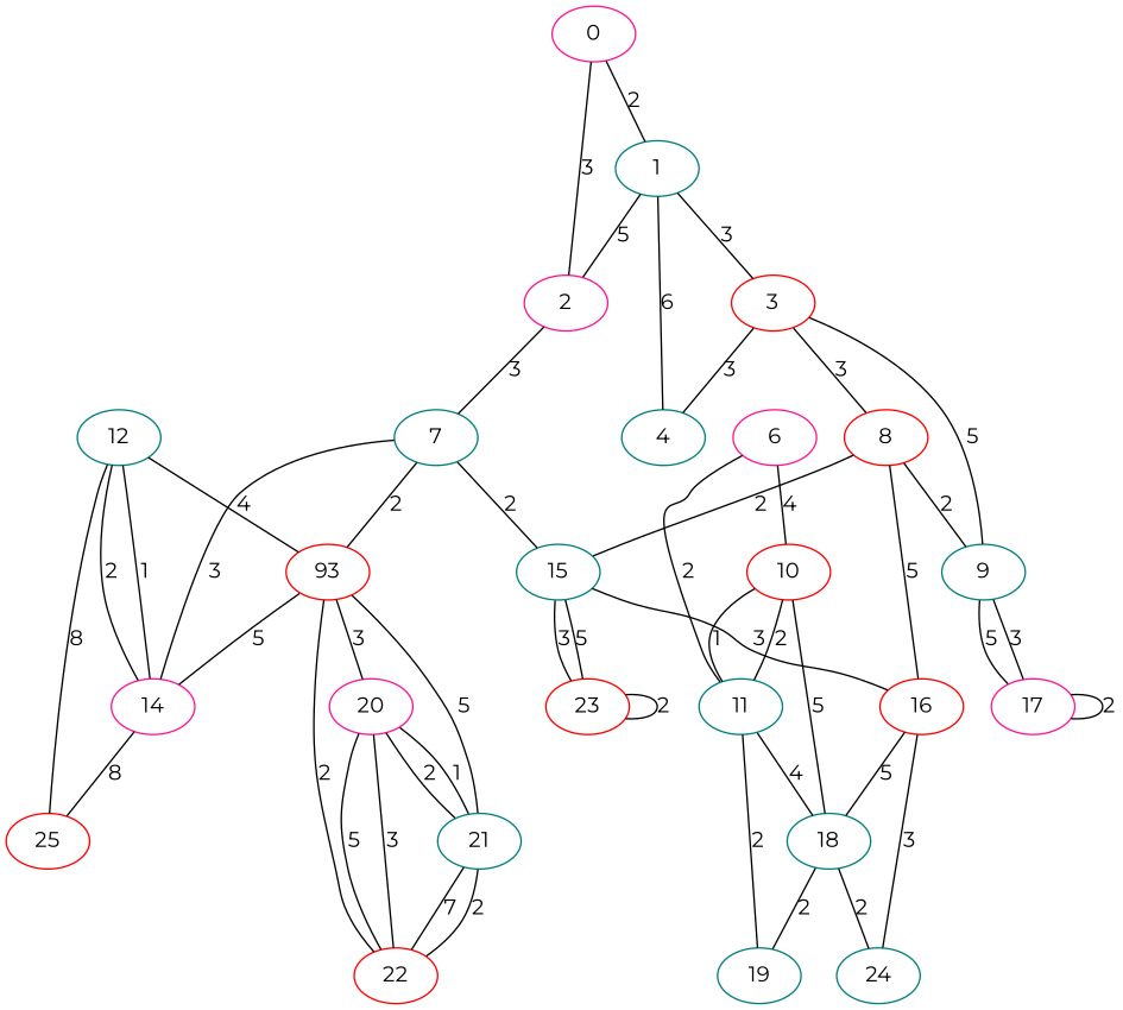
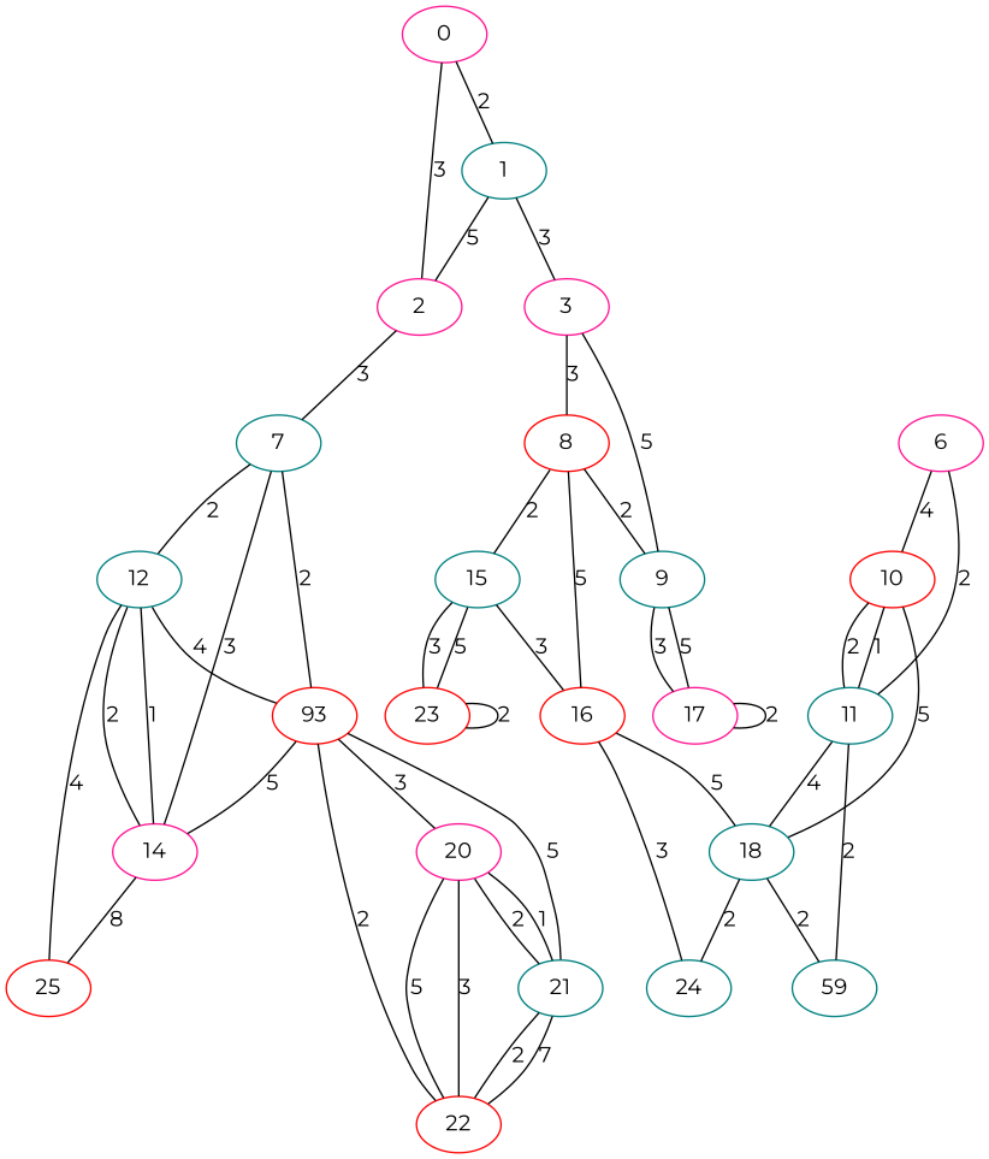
  graph {
    fontname=Montserrat
    node [color=teal fontname=Montserrat weight=1]
    edge [fontname=Montserrat]
    0 [color=deeppink]
    1
    2 [color=deeppink]
-   3 [color=red]
-   4
+   3 [color=deeppink]
    7
    8 [color=red]
    9
    12
    n10 [color=red label=93]
    14 [color=deeppink]
    15
    16 [color=red]
    17 [color=deeppink weight=2]
    6 [color=deeppink]
    10 [color=red]
    11
    18
-   19
+   19 [label=59]
    25 [color=red weight=4]
    20 [color=deeppink]
    21
    22 [color=red]
    23 [color=red weight=2]
    24
    0 -- 1 [label=2]
    0 -- 2 [label=3]
    1 -- 2 [label=5]
    1 -- 3 [label=3]
-   1 -- 4 [label=6]
    2 -- 7 [label=3]
-   3 -- 4 [label=3]
    3 -- 8 [label=3]
    3 -- 9 [label=5]
-   7 -- 15 [label=2]
+   7 -- 12 [label=2]
    7 -- n10 [label=2]
    7 -- 14 [label=3]
    8 -- 9 [label=2]
    8 -- 15 [label=2]
    8 -- 16 [label=5]
    9 -- 17 [label=3]
    9 -- 17 [label=5]
    12 -- n10 [label=4]
    12 -- 14 [label=2]
    12 -- 14 [label=1]
-   12 -- 25 [label=8]
+   12 -- 25 [label=4]
    n10 -- 14 [label=5]
    n10 -- 20 [label=3]
    n10 -- 21 [label=5]
    n10 -- 22 [label=2]
    14 -- 25 [label=8]
    15 -- 16 [label=3]
    15 -- 23 [label=5]
    15 -- 23 [label=3]
    16 -- 18 [label=5]
    16 -- 24 [label=3]
    17 -- 17 [label=2]
    6 -- 10 [label=4]
    6 -- 11 [label=2]
    10 -- 11 [label=1]
    10 -- 11 [label=2]
    10 -- 18 [label=5]
    11 -- 18 [label=4]
    11 -- 19 [label=2]
    18 -- 19 [label=2]
    18 -- 24 [label=2]
    20 -- 21 [label=2]
    20 -- 21 [label=1]
    20 -- 22 [label=5]
    20 -- 22 [label=3]
    21 -- 22 [label=7]
    21 -- 22 [label=2]
    23 -- 23 [label=2]
  }
